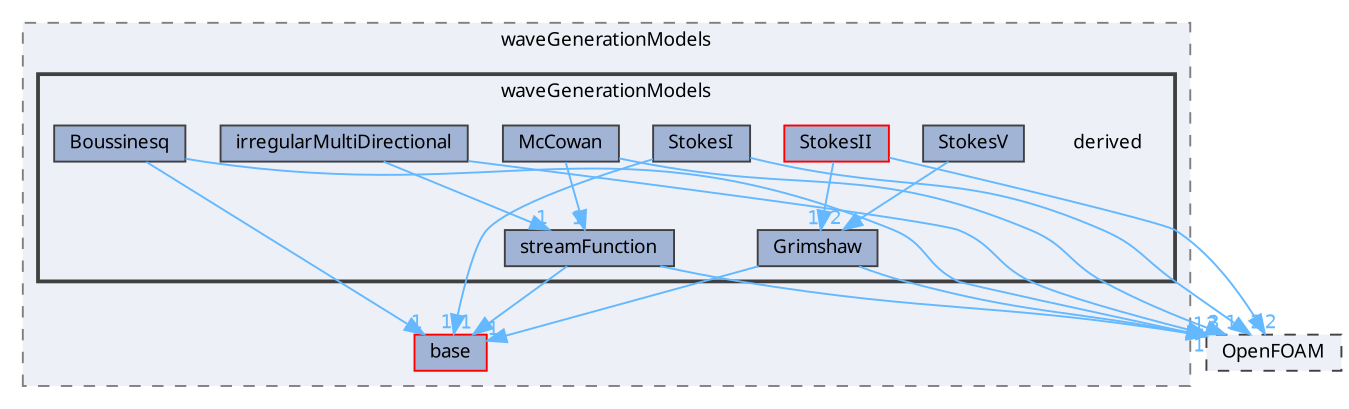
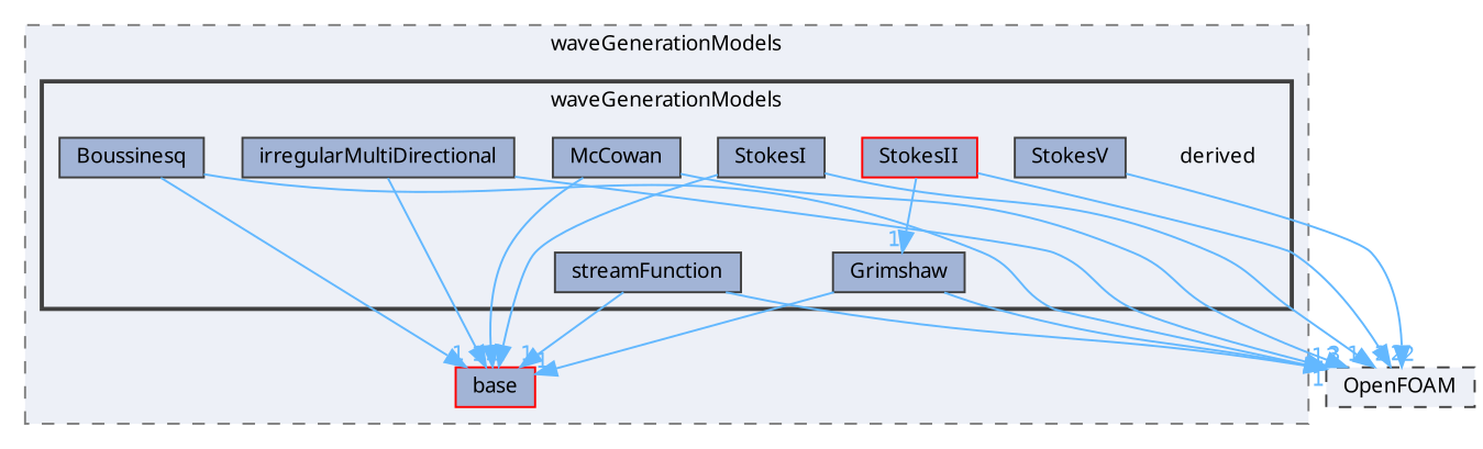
  digraph {
    compound=true
    fontname="Noto Sans"
    node [fontname="Noto Sans" fontsize=10 shape=box color=grey25 fillcolor="#a2b4d6" style=filled]
    edge [color=steelblue1 fontcolor=steelblue1 fontname="Noto Sans" fontsize=10 headlabel=1 labeldistance=1.5 labelfontname=Helvetica labelfontsize=10]
    n1 [height=0.2 label=derived shape=plaintext width=0.4 color="" fillcolor="" style=""]
    n2 [height=0.2 label=Boussinesq width=0.4]
    n3 [height=0.2 label=Grimshaw width=0.4]
    n4 [height=0.2 label=irregularMultiDirectional width=0.4]
    n5 [height=0.2 label=McCowan width=0.4]
    n6 [height=0.2 label=StokesI width=0.4]
    n7 [color=red height=0.2 label=StokesII width=0.4]
    n8 [height=0.2 label=StokesV width=0.4]
    n9 [height=0.2 label=streamFunction width=0.4]
    n10 [color=red height=0.2 label=base width=0.4]
    n11 [fillcolor="#edf0f7" height=0.2 label=OpenFOAM style="filled,dashed" width=0.4]
    subgraph cluster_1 {
      bgcolor="#edf0f7"
      fontsize=10
      label=waveGenerationModels
      pencolor=grey50
      style="filled,dashed"
      n10
      subgraph cluster_2 {
        bgcolor="#edf0f7"
        fontsize=10
        label=waveGenerationModels
        pencolor=grey25
        style="filled,bold"
        n1
        n2
        n3
        n4
        n5
        n6
        n7
        n8
        n9
      }
    }
    n2 -> n10
    n2 -> n11
    n3 -> n10
    n3 -> n11
-   n4 -> n9
+   n4 -> n10
    n4 -> n11 [headlabel=3]
-   n5 -> n9
+   n5 -> n10
    n5 -> n11
    n6 -> n10
    n6 -> n11 [headlabel=2]
    n7 -> n3
    n7 -> n11 [headlabel=2]
-   n8 -> n3 [headlabel=2]
+   n8 -> n11 [headlabel=2]
    n9 -> n10
    n9 -> n11 [headlabel=2]
  }
